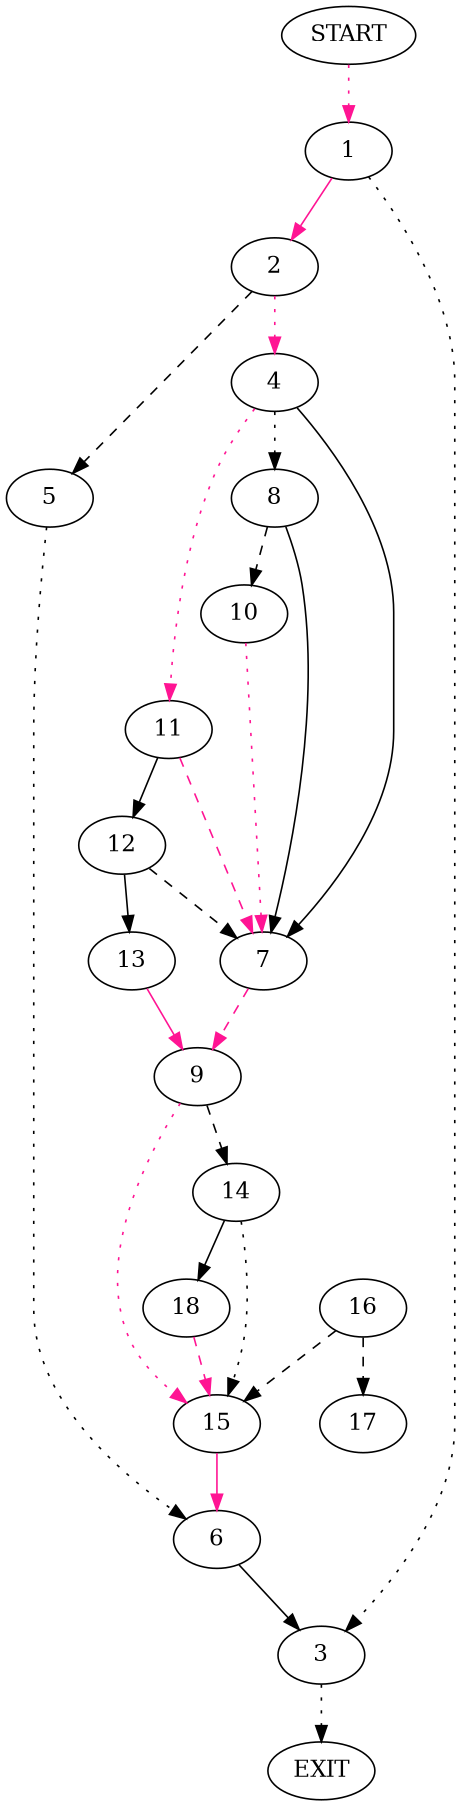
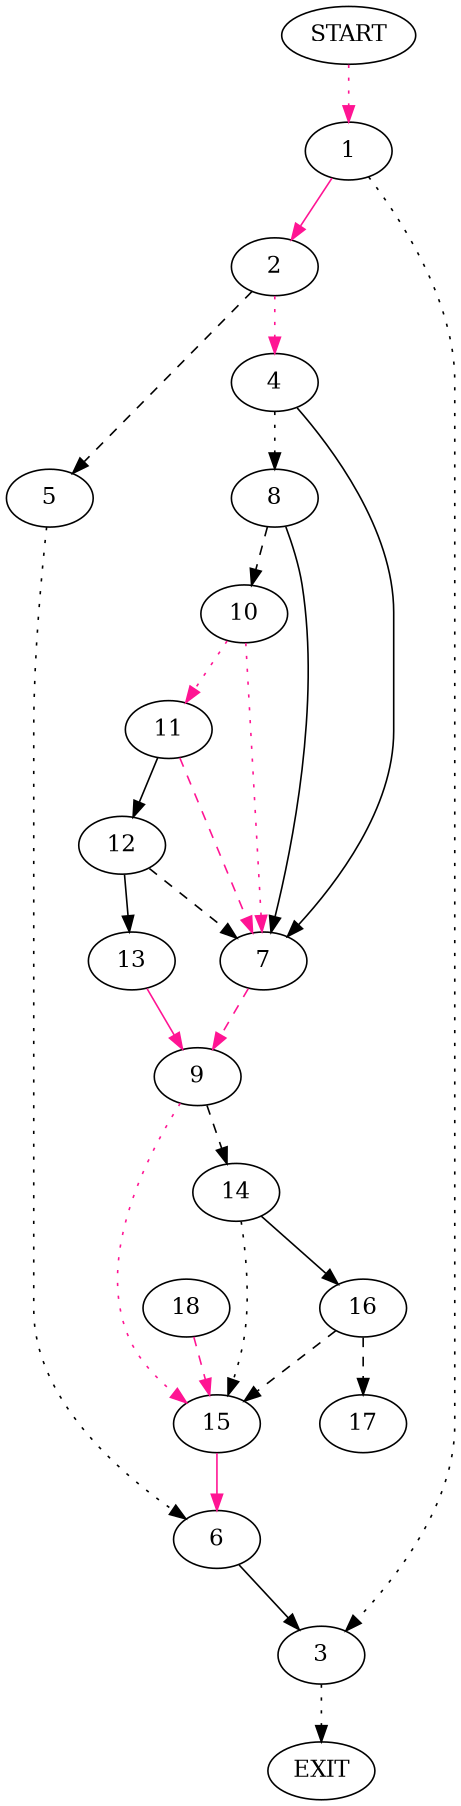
  digraph {
    edge [color=black style=dotted]
    n1 [label=START]
    1
    2
    3
    n5 [label=EXIT]
    4
    5
    7
    8
    6
    9
    10
    14
    15
    11
    16
    12
    13
    17
    18
    n1 -> 1 [color=deeppink]
    1 -> 2 [color=deeppink style=solid]
    1 -> 3
    2 -> 4 [color=deeppink]
    2 -> 5 [style=dashed]
    3 -> n5
    4 -> 7 [style=solid]
    4 -> 8
    5 -> 6
    7 -> 9 [color=deeppink style=dashed]
    8 -> 7 [style=solid]
    8 -> 10 [style=dashed]
    6 -> 3 [style=solid]
    9 -> 14 [style=dashed]
    9 -> 15 [color=deeppink]
    10 -> 7 [color=deeppink]
-   4 -> 11 [color=deeppink]
+   10 -> 11 [color=deeppink]
    14 -> 15
-   14 -> 18 [style=solid]
+   14 -> 16 [style=solid]
    15 -> 6 [color=deeppink style=solid]
    11 -> 7 [color=deeppink style=dashed]
    11 -> 12 [style=solid]
    16 -> 15 [style=dashed]
    16 -> 17 [style=dashed]
    12 -> 7 [style=dashed]
    12 -> 13 [style=solid]
    13 -> 9 [color=deeppink style=solid]
    18 -> 15 [color=deeppink style=dashed]
  }
